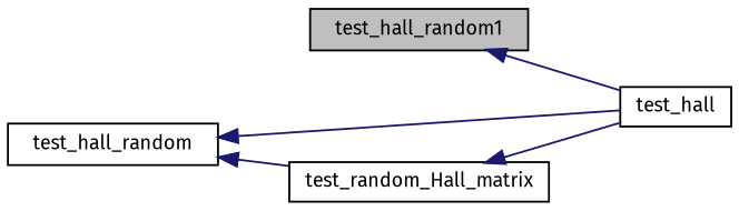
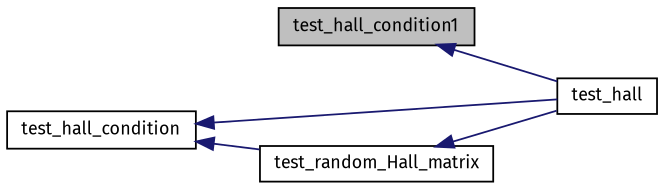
  digraph {
    fontname="Fira Sans"
    rankdir=LR
    node [color=black fillcolor=white fontname="Fira Sans" fontsize=10 shape=record style=filled]
    edge [color=midnightblue dir=back fontname="Fira Sans" fontsize=10 labelfontname=Helvetica labelfontsize=10 style=solid]
-   n1 [fillcolor=grey75 fontcolor=black height=0.2 label=test_hall_random1 width=0.4]
+   n1 [fillcolor=grey75 fontcolor=black height=0.2 label=test_hall_condition1 width=0.4]
    n2 [height=0.2 label=test_hall width=0.4]
-   n3 [height=0.2 label=test_hall_random width=0.4]
+   n3 [height=0.2 label=test_hall_condition width=0.4]
    n4 [height=0.2 label=test_random_Hall_matrix width=0.4]
    n1 -> n2
    n3 -> n2
    n3 -> n4
    n4 -> n2
  }
